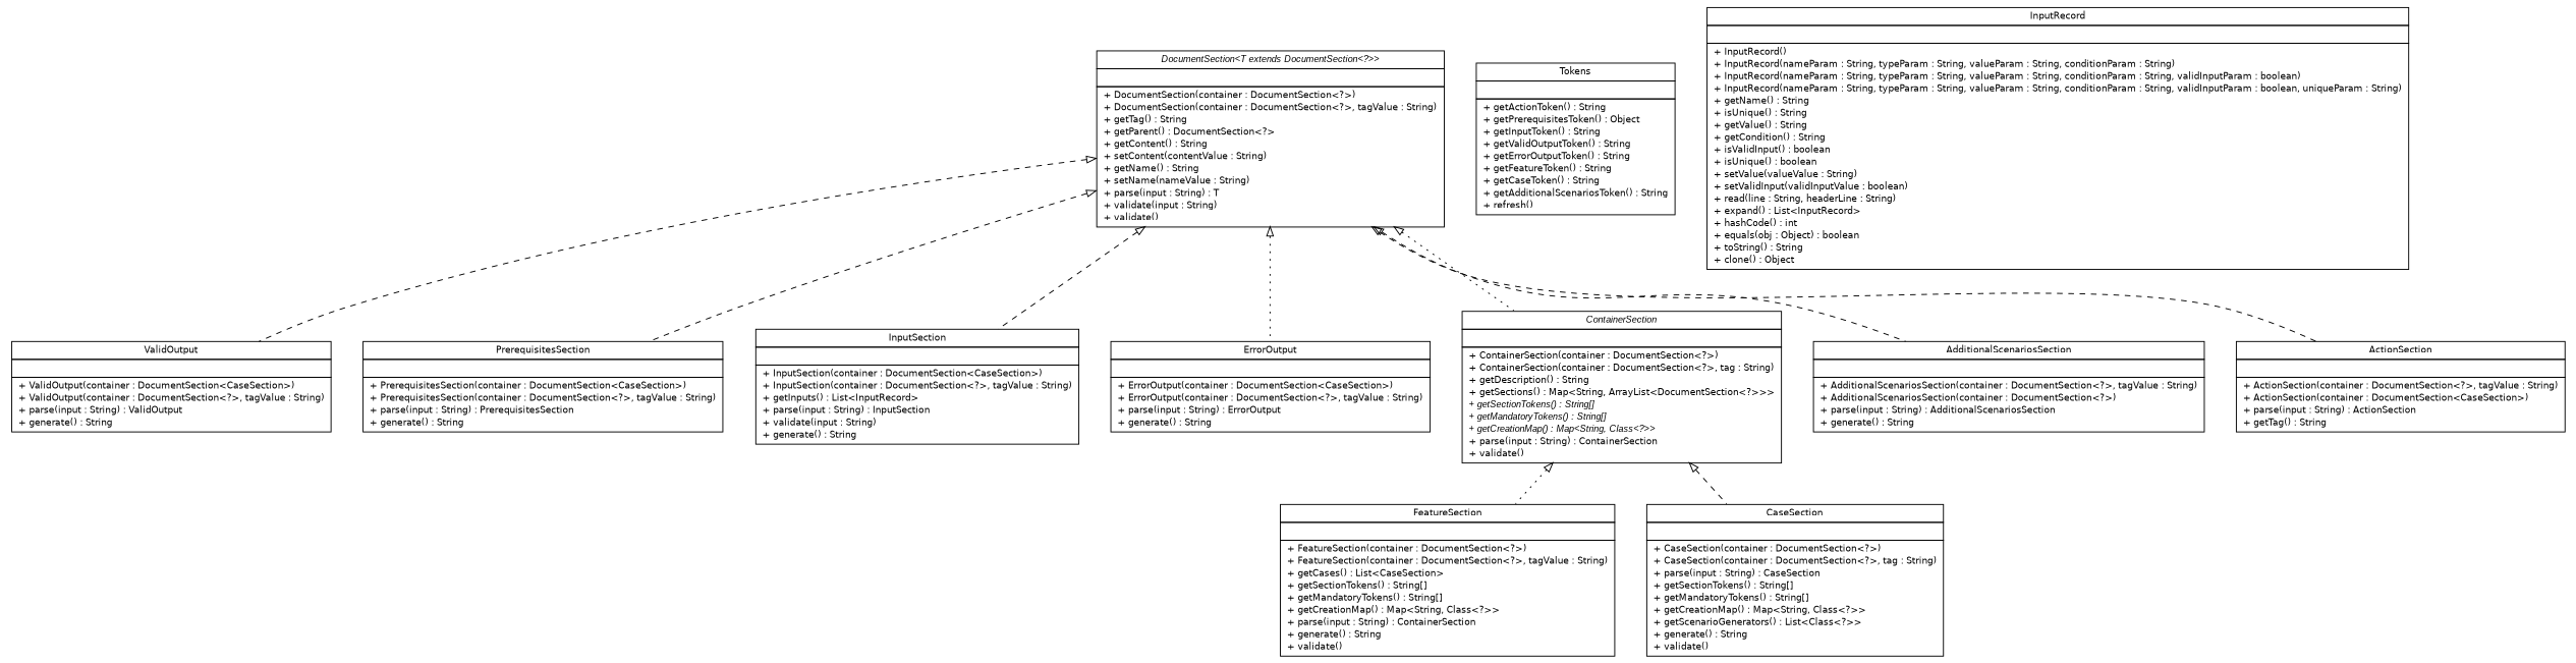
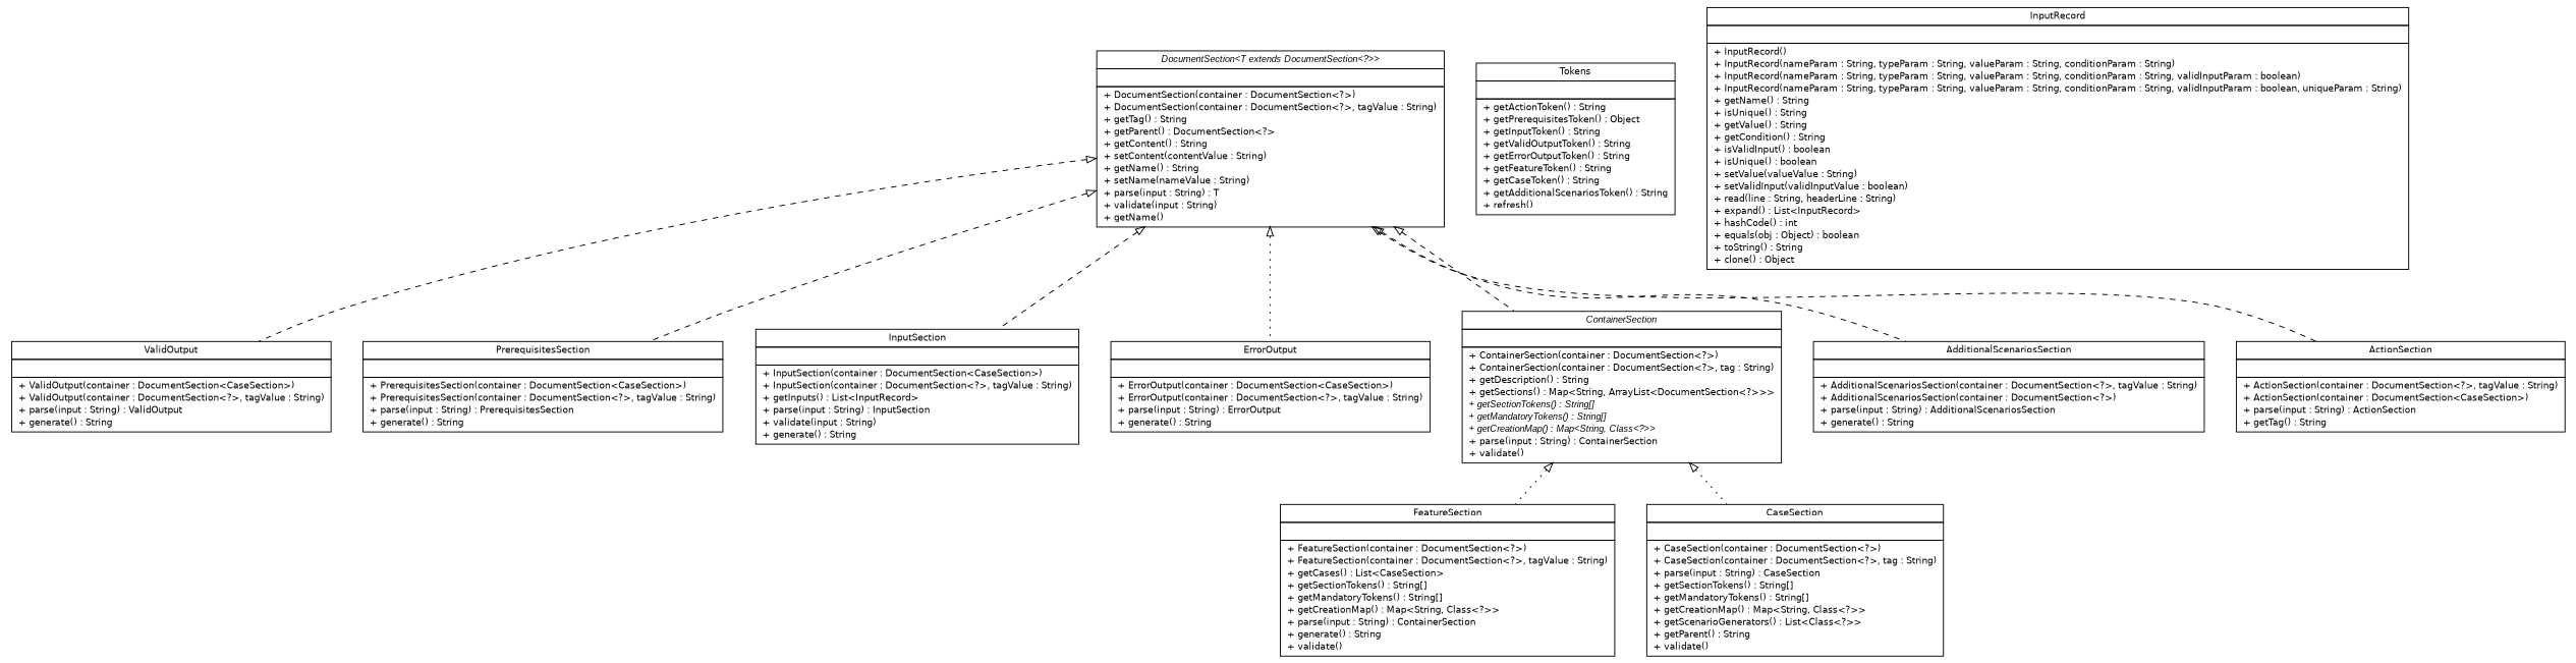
  digraph {
    fontname="DejaVu Sans"
    nodesep=0.25
    ranksep=0.5
    node [fontcolor=black fontname="DejaVu Sans" fontsize=10.0 shape=plaintext]
    edge [arrowtail=empty dir=back fontname="DejaVu Sans" fontsize=10 headport=p labelfontname=arial labelfontsize=10 style=dashed tailport=p]
    n1 [label=<<table title="com.github.mkolisnyk.aerial.document.ValidOutput" border="0" cellborder="1" cellspacing="0" cellpadding="2" port="p" href="./ValidOutput.html"> 		<tr><td><table border="0" cellspacing="0" cellpadding="1"> <tr><td align="center" balign="center"> ValidOutput </td></tr> 		</table></td></tr> 		<tr><td><table border="0" cellspacing="0" cellpadding="1"> <tr><td align="left" balign="left">  </td></tr> 		</table></td></tr> 		<tr><td><table border="0" cellspacing="0" cellpadding="1"> <tr><td align="left" balign="left"> + ValidOutput(container : DocumentSection&lt;CaseSection&gt;) </td></tr> <tr><td align="left" balign="left"> + ValidOutput(container : DocumentSection&lt;?&gt;, tagValue : String) </td></tr> <tr><td align="left" balign="left"> + parse(input : String) : ValidOutput </td></tr> <tr><td align="left" balign="left"> + generate() : String </td></tr> 		</table></td></tr> 		</table>>]
    n2 [label=<<table title="com.github.mkolisnyk.aerial.document.Tokens" border="0" cellborder="1" cellspacing="0" cellpadding="2" port="p" href="./Tokens.html"> 		<tr><td><table border="0" cellspacing="0" cellpadding="1"> <tr><td align="center" balign="center"> Tokens </td></tr> 		</table></td></tr> 		<tr><td><table border="0" cellspacing="0" cellpadding="1"> <tr><td align="left" balign="left">  </td></tr> 		</table></td></tr> 		<tr><td><table border="0" cellspacing="0" cellpadding="1"> <tr><td align="left" balign="left"> + getActionToken() : String </td></tr> <tr><td align="left" balign="left"> + getPrerequisitesToken() : Object </td></tr> <tr><td align="left" balign="left"> + getInputToken() : String </td></tr> <tr><td align="left" balign="left"> + getValidOutputToken() : String </td></tr> <tr><td align="left" balign="left"> + getErrorOutputToken() : String </td></tr> <tr><td align="left" balign="left"> + getFeatureToken() : String </td></tr> <tr><td align="left" balign="left"> + getCaseToken() : String </td></tr> <tr><td align="left" balign="left"> + getAdditionalScenariosToken() : String </td></tr> <tr><td align="left" balign="left"> + refresh() </td></tr> 		</table></td></tr> 		</table>>]
    n3 [label=<<table title="com.github.mkolisnyk.aerial.document.PrerequisitesSection" border="0" cellborder="1" cellspacing="0" cellpadding="2" port="p" href="./PrerequisitesSection.html"> 		<tr><td><table border="0" cellspacing="0" cellpadding="1"> <tr><td align="center" balign="center"> PrerequisitesSection </td></tr> 		</table></td></tr> 		<tr><td><table border="0" cellspacing="0" cellpadding="1"> <tr><td align="left" balign="left">  </td></tr> 		</table></td></tr> 		<tr><td><table border="0" cellspacing="0" cellpadding="1"> <tr><td align="left" balign="left"> + PrerequisitesSection(container : DocumentSection&lt;CaseSection&gt;) </td></tr> <tr><td align="left" balign="left"> + PrerequisitesSection(container : DocumentSection&lt;?&gt;, tagValue : String) </td></tr> <tr><td align="left" balign="left"> + parse(input : String) : PrerequisitesSection </td></tr> <tr><td align="left" balign="left"> + generate() : String </td></tr> 		</table></td></tr> 		</table>>]
    n4 [label=<<table title="com.github.mkolisnyk.aerial.document.InputSection" border="0" cellborder="1" cellspacing="0" cellpadding="2" port="p" href="./InputSection.html"> 		<tr><td><table border="0" cellspacing="0" cellpadding="1"> <tr><td align="center" balign="center"> InputSection </td></tr> 		</table></td></tr> 		<tr><td><table border="0" cellspacing="0" cellpadding="1"> <tr><td align="left" balign="left">  </td></tr> 		</table></td></tr> 		<tr><td><table border="0" cellspacing="0" cellpadding="1"> <tr><td align="left" balign="left"> + InputSection(container : DocumentSection&lt;CaseSection&gt;) </td></tr> <tr><td align="left" balign="left"> + InputSection(container : DocumentSection&lt;?&gt;, tagValue : String) </td></tr> <tr><td align="left" balign="left"> + getInputs() : List&lt;InputRecord&gt; </td></tr> <tr><td align="left" balign="left"> + parse(input : String) : InputSection </td></tr> <tr><td align="left" balign="left"> + validate(input : String) </td></tr> <tr><td align="left" balign="left"> + generate() : String </td></tr> 		</table></td></tr> 		</table>>]
    n5 [label=<<table title="com.github.mkolisnyk.aerial.document.InputRecord" border="0" cellborder="1" cellspacing="0" cellpadding="2" port="p" href="./InputRecord.html"> 		<tr><td><table border="0" cellspacing="0" cellpadding="1"> <tr><td align="center" balign="center"> InputRecord </td></tr> 		</table></td></tr> 		<tr><td><table border="0" cellspacing="0" cellpadding="1"> <tr><td align="left" balign="left">  </td></tr> 		</table></td></tr> 		<tr><td><table border="0" cellspacing="0" cellpadding="1"> <tr><td align="left" balign="left"> + InputRecord() </td></tr> <tr><td align="left" balign="left"> + InputRecord(nameParam : String, typeParam : String, valueParam : String, conditionParam : String) </td></tr> <tr><td align="left" balign="left"> + InputRecord(nameParam : String, typeParam : String, valueParam : String, conditionParam : String, validInputParam : boolean) </td></tr> <tr><td align="left" balign="left"> + InputRecord(nameParam : String, typeParam : String, valueParam : String, conditionParam : String, validInputParam : boolean, uniqueParam : String) </td></tr> <tr><td align="left" balign="left"> + getName() : String </td></tr> <tr><td align="left" balign="left"> + isUnique() : String </td></tr> <tr><td align="left" balign="left"> + getValue() : String </td></tr> <tr><td align="left" balign="left"> + getCondition() : String </td></tr> <tr><td align="left" balign="left"> + isValidInput() : boolean </td></tr> <tr><td align="left" balign="left"> + isUnique() : boolean </td></tr> <tr><td align="left" balign="left"> + setValue(valueValue : String) </td></tr> <tr><td align="left" balign="left"> + setValidInput(validInputValue : boolean) </td></tr> <tr><td align="left" balign="left"> + read(line : String, headerLine : String) </td></tr> <tr><td align="left" balign="left"> + expand() : List&lt;InputRecord&gt; </td></tr> <tr><td align="left" balign="left"> + hashCode() : int </td></tr> <tr><td align="left" balign="left"> + equals(obj : Object) : boolean </td></tr> <tr><td align="left" balign="left"> + toString() : String </td></tr> <tr><td align="left" balign="left"> + clone() : Object </td></tr> 		</table></td></tr> 		</table>>]
    n6 [label=<<table title="com.github.mkolisnyk.aerial.document.FeatureSection" border="0" cellborder="1" cellspacing="0" cellpadding="2" port="p" href="./FeatureSection.html"> 		<tr><td><table border="0" cellspacing="0" cellpadding="1"> <tr><td align="center" balign="center"> FeatureSection </td></tr> 		</table></td></tr> 		<tr><td><table border="0" cellspacing="0" cellpadding="1"> <tr><td align="left" balign="left">  </td></tr> 		</table></td></tr> 		<tr><td><table border="0" cellspacing="0" cellpadding="1"> <tr><td align="left" balign="left"> + FeatureSection(container : DocumentSection&lt;?&gt;) </td></tr> <tr><td align="left" balign="left"> + FeatureSection(container : DocumentSection&lt;?&gt;, tagValue : String) </td></tr> <tr><td align="left" balign="left"> + getCases() : List&lt;CaseSection&gt; </td></tr> <tr><td align="left" balign="left"> + getSectionTokens() : String[] </td></tr> <tr><td align="left" balign="left"> + getMandatoryTokens() : String[] </td></tr> <tr><td align="left" balign="left"> + getCreationMap() : Map&lt;String, Class&lt;?&gt;&gt; </td></tr> <tr><td align="left" balign="left"> + parse(input : String) : ContainerSection </td></tr> <tr><td align="left" balign="left"> + generate() : String </td></tr> <tr><td align="left" balign="left"> + validate() </td></tr> 		</table></td></tr> 		</table>>]
    n7 [label=<<table title="com.github.mkolisnyk.aerial.document.ErrorOutput" border="0" cellborder="1" cellspacing="0" cellpadding="2" port="p" href="./ErrorOutput.html"> 		<tr><td><table border="0" cellspacing="0" cellpadding="1"> <tr><td align="center" balign="center"> ErrorOutput </td></tr> 		</table></td></tr> 		<tr><td><table border="0" cellspacing="0" cellpadding="1"> <tr><td align="left" balign="left">  </td></tr> 		</table></td></tr> 		<tr><td><table border="0" cellspacing="0" cellpadding="1"> <tr><td align="left" balign="left"> + ErrorOutput(container : DocumentSection&lt;CaseSection&gt;) </td></tr> <tr><td align="left" balign="left"> + ErrorOutput(container : DocumentSection&lt;?&gt;, tagValue : String) </td></tr> <tr><td align="left" balign="left"> + parse(input : String) : ErrorOutput </td></tr> <tr><td align="left" balign="left"> + generate() : String </td></tr> 		</table></td></tr> 		</table>>]
-   n8 [label=<<table title="com.github.mkolisnyk.aerial.document.DocumentSection" border="0" cellborder="1" cellspacing="0" cellpadding="2" port="p" href="./DocumentSection.html"> 		<tr><td><table border="0" cellspacing="0" cellpadding="1"> <tr><td align="center" balign="center"><font face="arial italic"> DocumentSection&lt;T extends DocumentSection&lt;?&gt;&gt; </font></td></tr> 		</table></td></tr> 		<tr><td><table border="0" cellspacing="0" cellpadding="1"> <tr><td align="left" balign="left">  </td></tr> 		</table></td></tr> 		<tr><td><table border="0" cellspacing="0" cellpadding="1"> <tr><td align="left" balign="left"> + DocumentSection(container : DocumentSection&lt;?&gt;) </td></tr> <tr><td align="left" balign="left"> + DocumentSection(container : DocumentSection&lt;?&gt;, tagValue : String) </td></tr> <tr><td align="left" balign="left"> + getTag() : String </td></tr> <tr><td align="left" balign="left"> + getParent() : DocumentSection&lt;?&gt; </td></tr> <tr><td align="left" balign="left"> + getContent() : String </td></tr> <tr><td align="left" balign="left"> + setContent(contentValue : String) </td></tr> <tr><td align="left" balign="left"> + getName() : String </td></tr> <tr><td align="left" balign="left"> + setName(nameValue : String) </td></tr> <tr><td align="left" balign="left"> + parse(input : String) : T </td></tr> <tr><td align="left" balign="left"> + validate(input : String) </td></tr> <tr><td align="left" balign="left"> + validate() </td></tr> 		</table></td></tr> 		</table>>]
+   n8 [label=<<table title="com.github.mkolisnyk.aerial.document.DocumentSection" border="0" cellborder="1" cellspacing="0" cellpadding="2" port="p" href="./DocumentSection.html"> 		<tr><td><table border="0" cellspacing="0" cellpadding="1"> <tr><td align="center" balign="center"><font face="arial italic"> DocumentSection&lt;T extends DocumentSection&lt;?&gt;&gt; </font></td></tr> 		</table></td></tr> 		<tr><td><table border="0" cellspacing="0" cellpadding="1"> <tr><td align="left" balign="left">  </td></tr> 		</table></td></tr> 		<tr><td><table border="0" cellspacing="0" cellpadding="1"> <tr><td align="left" balign="left"> + DocumentSection(container : DocumentSection&lt;?&gt;) </td></tr> <tr><td align="left" balign="left"> + DocumentSection(container : DocumentSection&lt;?&gt;, tagValue : String) </td></tr> <tr><td align="left" balign="left"> + getTag() : String </td></tr> <tr><td align="left" balign="left"> + getParent() : DocumentSection&lt;?&gt; </td></tr> <tr><td align="left" balign="left"> + getContent() : String </td></tr> <tr><td align="left" balign="left"> + setContent(contentValue : String) </td></tr> <tr><td align="left" balign="left"> + getName() : String </td></tr> <tr><td align="left" balign="left"> + setName(nameValue : String) </td></tr> <tr><td align="left" balign="left"> + parse(input : String) : T </td></tr> <tr><td align="left" balign="left"> + validate(input : String) </td></tr> <tr><td align="left" balign="left"> + getName() </td></tr> 		</table></td></tr> 		</table>>]
    n9 [label=<<table title="com.github.mkolisnyk.aerial.document.ContainerSection" border="0" cellborder="1" cellspacing="0" cellpadding="2" port="p" href="./ContainerSection.html"> 		<tr><td><table border="0" cellspacing="0" cellpadding="1"> <tr><td align="center" balign="center"><font face="arial italic"> ContainerSection </font></td></tr> 		</table></td></tr> 		<tr><td><table border="0" cellspacing="0" cellpadding="1"> <tr><td align="left" balign="left">  </td></tr> 		</table></td></tr> 		<tr><td><table border="0" cellspacing="0" cellpadding="1"> <tr><td align="left" balign="left"> + ContainerSection(container : DocumentSection&lt;?&gt;) </td></tr> <tr><td align="left" balign="left"> + ContainerSection(container : DocumentSection&lt;?&gt;, tag : String) </td></tr> <tr><td align="left" balign="left"> + getDescription() : String </td></tr> <tr><td align="left" balign="left"> + getSections() : Map&lt;String, ArrayList&lt;DocumentSection&lt;?&gt;&gt;&gt; </td></tr> <tr><td align="left" balign="left"><font face="arial italic" point-size="10.0"> + getSectionTokens() : String[] </font></td></tr> <tr><td align="left" balign="left"><font face="arial italic" point-size="10.0"> + getMandatoryTokens() : String[] </font></td></tr> <tr><td align="left" balign="left"><font face="arial italic" point-size="10.0"> + getCreationMap() : Map&lt;String, Class&lt;?&gt;&gt; </font></td></tr> <tr><td align="left" balign="left"> + parse(input : String) : ContainerSection </td></tr> <tr><td align="left" balign="left"> + validate() </td></tr> 		</table></td></tr> 		</table>>]
    n10 [label=<<table title="com.github.mkolisnyk.aerial.document.AdditionalScenariosSection" border="0" cellborder="1" cellspacing="0" cellpadding="2" port="p" href="./AdditionalScenariosSection.html"> 		<tr><td><table border="0" cellspacing="0" cellpadding="1"> <tr><td align="center" balign="center"> AdditionalScenariosSection </td></tr> 		</table></td></tr> 		<tr><td><table border="0" cellspacing="0" cellpadding="1"> <tr><td align="left" balign="left">  </td></tr> 		</table></td></tr> 		<tr><td><table border="0" cellspacing="0" cellpadding="1"> <tr><td align="left" balign="left"> + AdditionalScenariosSection(container : DocumentSection&lt;?&gt;, tagValue : String) </td></tr> <tr><td align="left" balign="left"> + AdditionalScenariosSection(container : DocumentSection&lt;?&gt;) </td></tr> <tr><td align="left" balign="left"> + parse(input : String) : AdditionalScenariosSection </td></tr> <tr><td align="left" balign="left"> + generate() : String </td></tr> 		</table></td></tr> 		</table>>]
    n11 [label=<<table title="com.github.mkolisnyk.aerial.document.ActionSection" border="0" cellborder="1" cellspacing="0" cellpadding="2" port="p" href="./ActionSection.html"> 		<tr><td><table border="0" cellspacing="0" cellpadding="1"> <tr><td align="center" balign="center"> ActionSection </td></tr> 		</table></td></tr> 		<tr><td><table border="0" cellspacing="0" cellpadding="1"> <tr><td align="left" balign="left">  </td></tr> 		</table></td></tr> 		<tr><td><table border="0" cellspacing="0" cellpadding="1"> <tr><td align="left" balign="left"> + ActionSection(container : DocumentSection&lt;?&gt;, tagValue : String) </td></tr> <tr><td align="left" balign="left"> + ActionSection(container : DocumentSection&lt;CaseSection&gt;) </td></tr> <tr><td align="left" balign="left"> + parse(input : String) : ActionSection </td></tr> <tr><td align="left" balign="left"> + getTag() : String </td></tr> 		</table></td></tr> 		</table>>]
-   n12 [label=<<table title="com.github.mkolisnyk.aerial.document.CaseSection" border="0" cellborder="1" cellspacing="0" cellpadding="2" port="p" href="./CaseSection.html"> 		<tr><td><table border="0" cellspacing="0" cellpadding="1"> <tr><td align="center" balign="center"> CaseSection </td></tr> 		</table></td></tr> 		<tr><td><table border="0" cellspacing="0" cellpadding="1"> <tr><td align="left" balign="left">  </td></tr> 		</table></td></tr> 		<tr><td><table border="0" cellspacing="0" cellpadding="1"> <tr><td align="left" balign="left"> + CaseSection(container : DocumentSection&lt;?&gt;) </td></tr> <tr><td align="left" balign="left"> + CaseSection(container : DocumentSection&lt;?&gt;, tag : String) </td></tr> <tr><td align="left" balign="left"> + parse(input : String) : CaseSection </td></tr> <tr><td align="left" balign="left"> + getSectionTokens() : String[] </td></tr> <tr><td align="left" balign="left"> + getMandatoryTokens() : String[] </td></tr> <tr><td align="left" balign="left"> + getCreationMap() : Map&lt;String, Class&lt;?&gt;&gt; </td></tr> <tr><td align="left" balign="left"> + getScenarioGenerators() : List&lt;Class&lt;?&gt;&gt; </td></tr> <tr><td align="left" balign="left"> + generate() : String </td></tr> <tr><td align="left" balign="left"> + validate() </td></tr> 		</table></td></tr> 		</table>>]
+   n12 [label=<<table title="com.github.mkolisnyk.aerial.document.CaseSection" border="0" cellborder="1" cellspacing="0" cellpadding="2" port="p" href="./CaseSection.html"> 		<tr><td><table border="0" cellspacing="0" cellpadding="1"> <tr><td align="center" balign="center"> CaseSection </td></tr> 		</table></td></tr> 		<tr><td><table border="0" cellspacing="0" cellpadding="1"> <tr><td align="left" balign="left">  </td></tr> 		</table></td></tr> 		<tr><td><table border="0" cellspacing="0" cellpadding="1"> <tr><td align="left" balign="left"> + CaseSection(container : DocumentSection&lt;?&gt;) </td></tr> <tr><td align="left" balign="left"> + CaseSection(container : DocumentSection&lt;?&gt;, tag : String) </td></tr> <tr><td align="left" balign="left"> + parse(input : String) : CaseSection </td></tr> <tr><td align="left" balign="left"> + getSectionTokens() : String[] </td></tr> <tr><td align="left" balign="left"> + getMandatoryTokens() : String[] </td></tr> <tr><td align="left" balign="left"> + getCreationMap() : Map&lt;String, Class&lt;?&gt;&gt; </td></tr> <tr><td align="left" balign="left"> + getScenarioGenerators() : List&lt;Class&lt;?&gt;&gt; </td></tr> <tr><td align="left" balign="left"> + getParent() : String </td></tr> <tr><td align="left" balign="left"> + validate() </td></tr> 		</table></td></tr> 		</table>>]
    n8 -> n1
    n8 -> n3
    n8 -> n4
    n8 -> n7 [style=dotted]
-   n8 -> n9 [style=dotted]
+   n8 -> n9
    n8 -> n10
    n8 -> n11
    n9 -> n6 [style=dotted]
-   n9 -> n12
+   n9 -> n12 [style=dotted]
  }
